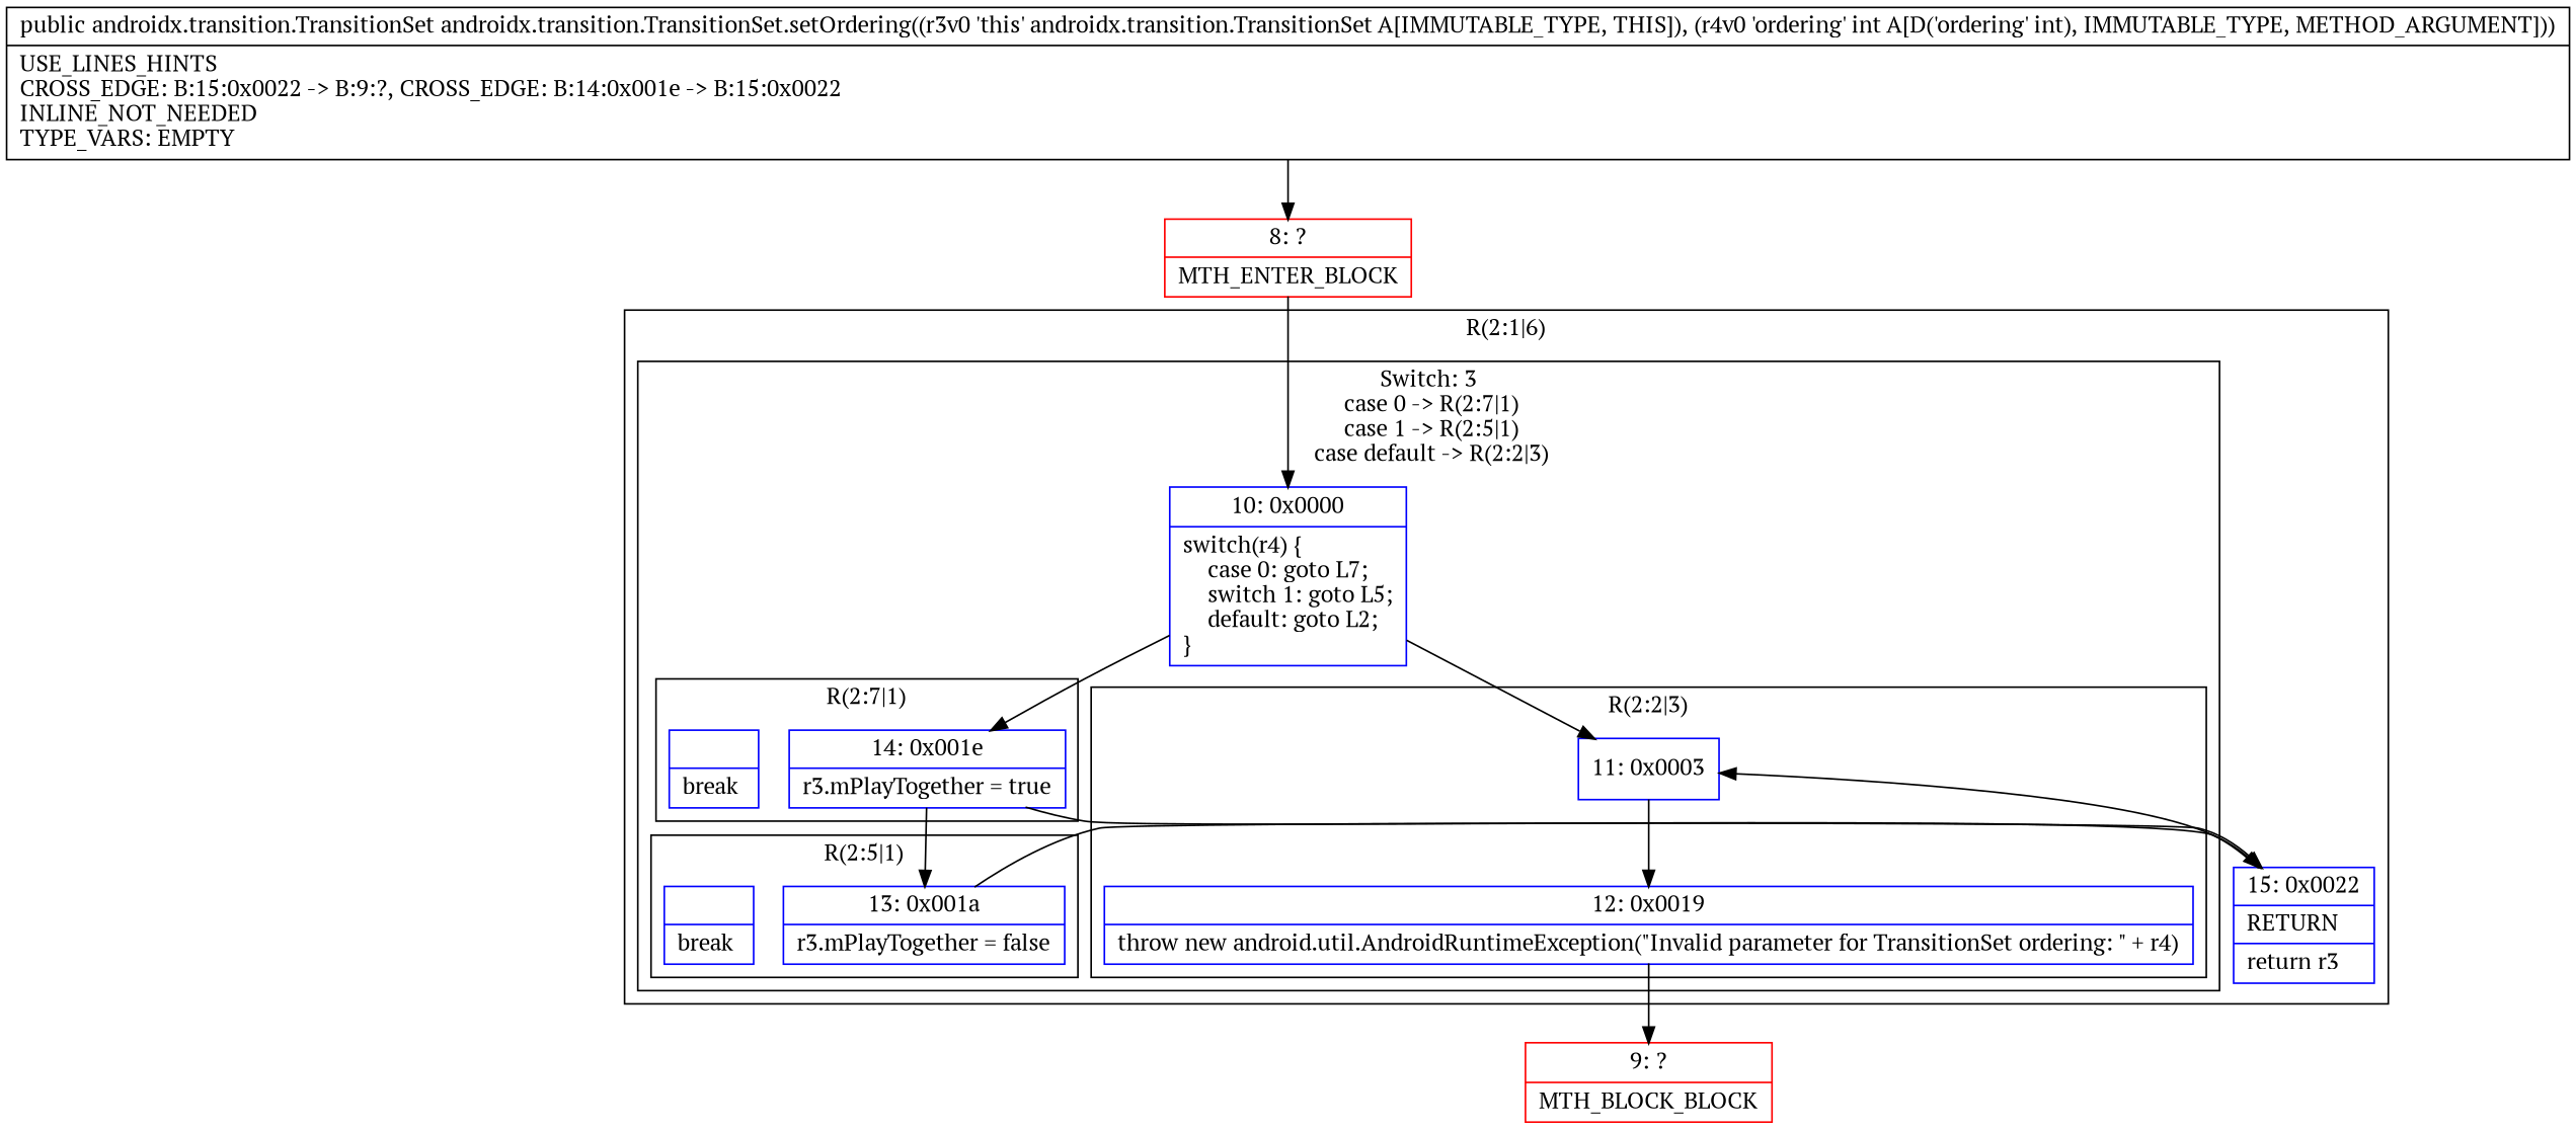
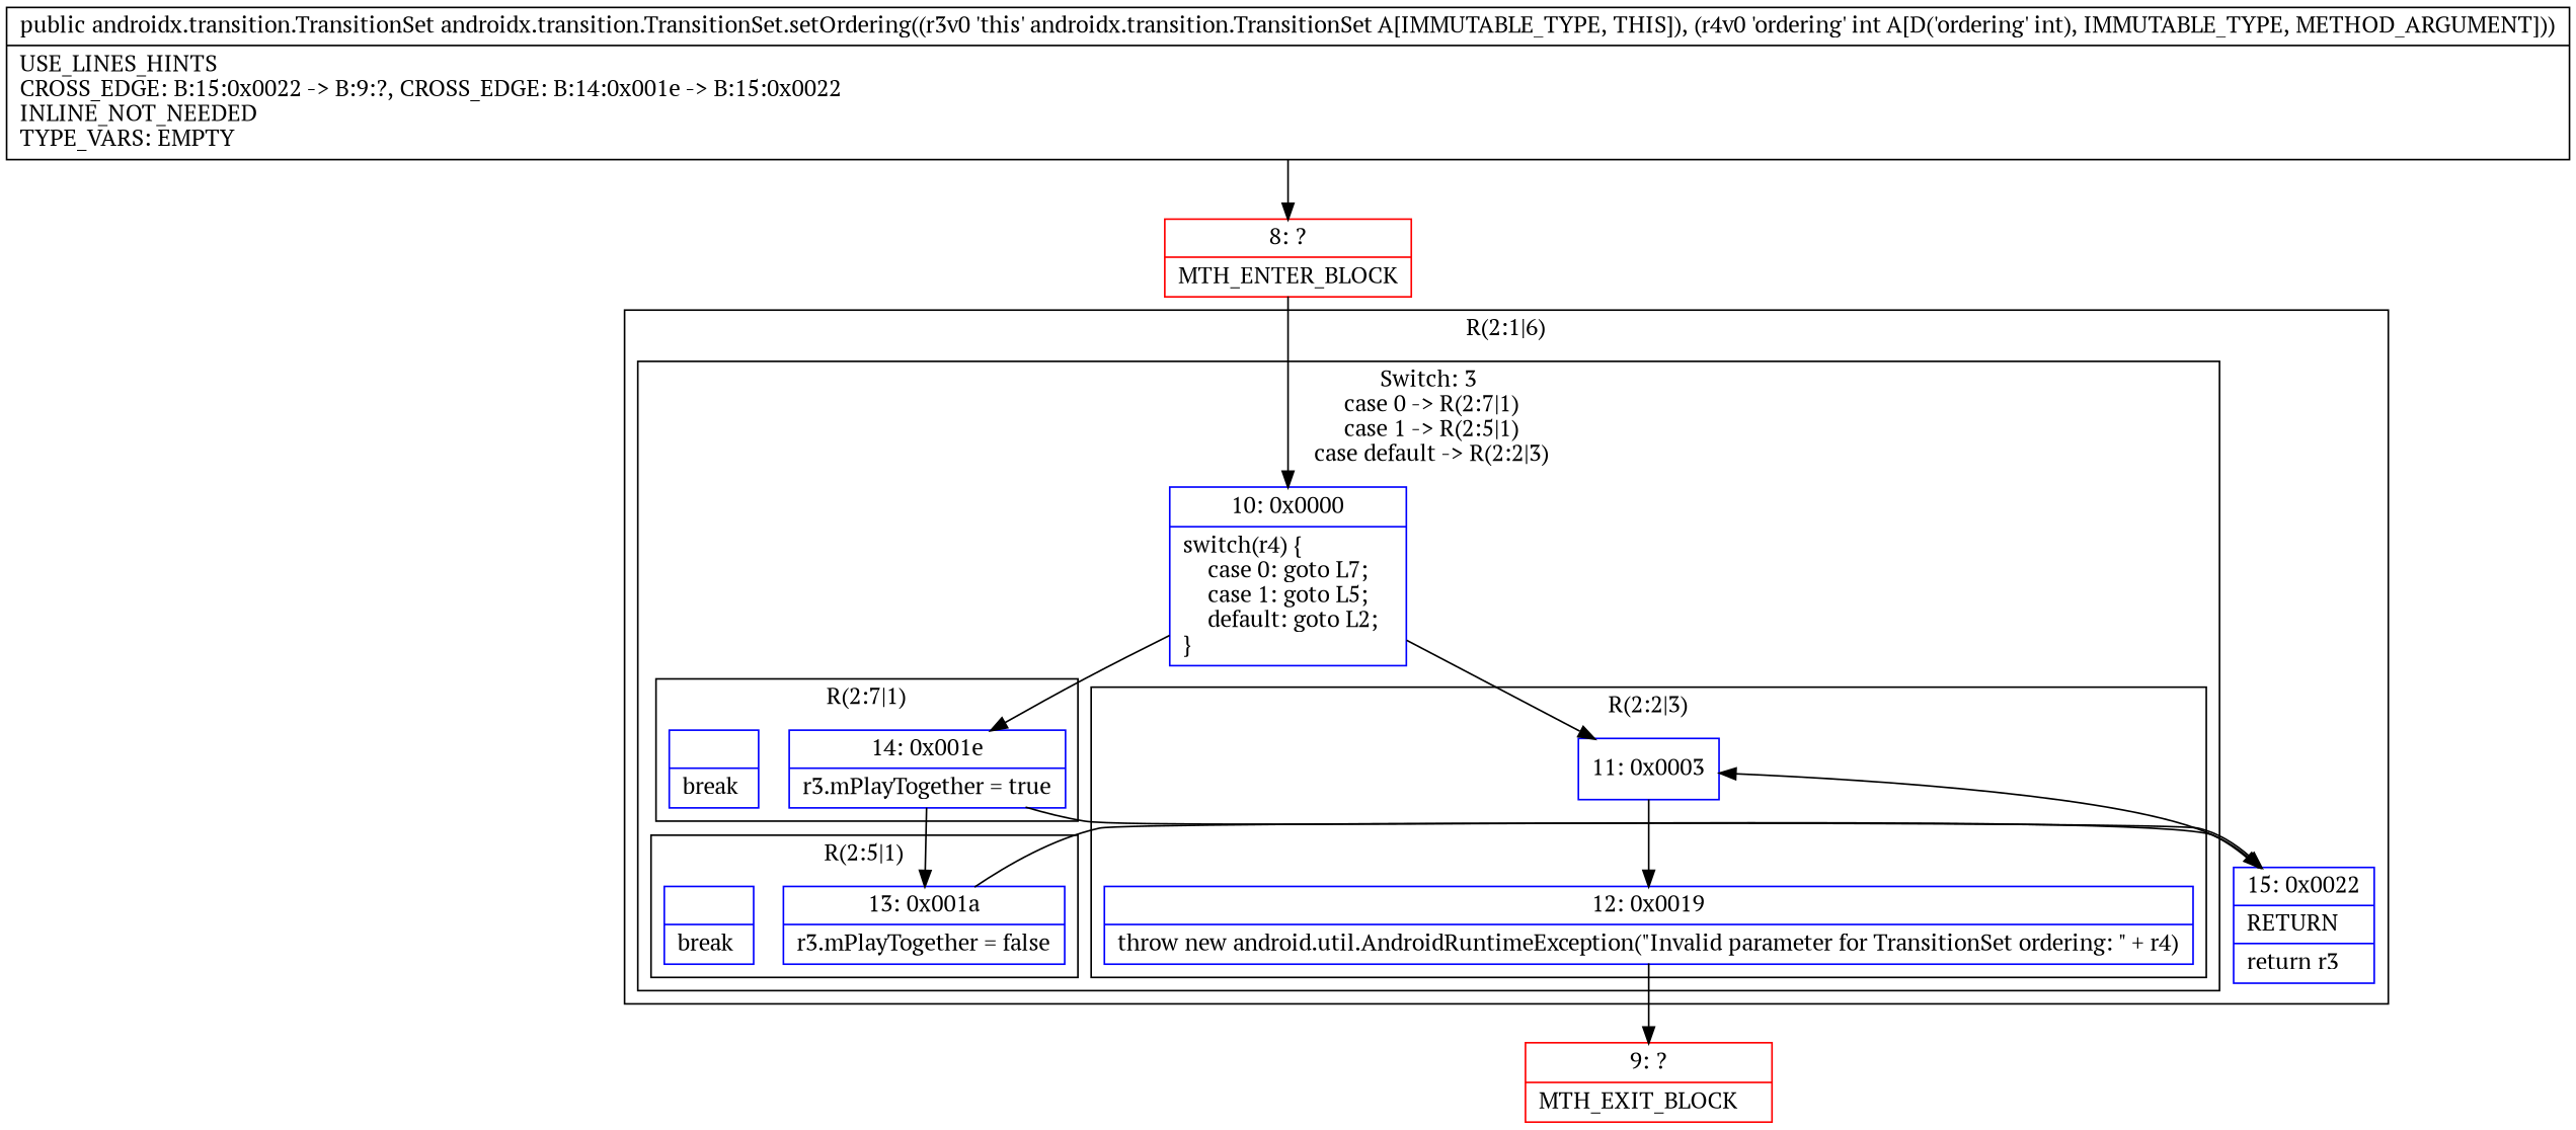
  digraph {
    fontname="PT Serif"
    node [color=blue fontname="PT Serif" shape=record]
    edge [fontname="PT Serif"]
    n1 [label="{14\:\ 0x001e|r3.mPlayTogether = true\l}"]
    n2 [label="{|break\l}"]
    n3 [label="{13\:\ 0x001a|r3.mPlayTogether = false\l}"]
    n4 [label="{|break\l}"]
    n5 [label="{11\:\ 0x0003}"]
    n6 [label="{12\:\ 0x0019|throw new android.util.AndroidRuntimeException(\"Invalid parameter for TransitionSet ordering: \" + r4)\l}"]
-   n7 [label="{10\:\ 0x0000|switch(r4) \{\l    case 0: goto L7;\l    switch 1: goto L5;\l    default: goto L2;\l\}\l}"]
+   n7 [label="{10\:\ 0x0000|switch(r4) \{\l    case 0: goto L7;\l    case 1: goto L5;\l    default: goto L2;\l\}\l}"]
    n8 [label="{15\:\ 0x0022|RETURN\l|return r3\l}"]
-   n9 [color=red label="{9\:\ ?|MTH_BLOCK_BLOCK\l}"]
+   n9 [color=red label="{9\:\ ?|MTH_EXIT_BLOCK\l}"]
    n10 [color=red label="{8\:\ ?|MTH_ENTER_BLOCK\l}"]
    n11 [label="{public androidx.transition.TransitionSet androidx.transition.TransitionSet.setOrdering((r3v0 'this' androidx.transition.TransitionSet A[IMMUTABLE_TYPE, THIS]), (r4v0 'ordering' int A[D('ordering' int), IMMUTABLE_TYPE, METHOD_ARGUMENT]))  | USE_LINES_HINTS\lCROSS_EDGE: B:15:0x0022 \-\> B:9:?, CROSS_EDGE: B:14:0x001e \-\> B:15:0x0022\lINLINE_NOT_NEEDED\lTYPE_VARS: EMPTY\l}" color=""]
    subgraph cluster_1 {
      label="R(2:1|6)"
      n8
      subgraph cluster_2 {
        label="Switch: 3\n case 0 -> R(2:7|1)\n case 1 -> R(2:5|1)\n case default -> R(2:2|3)"
        n7
        subgraph cluster_3 {
          label="R(2:7|1)"
          n1
          n2
        }
        subgraph cluster_4 {
          label="R(2:5|1)"
          n3
          n4
        }
        subgraph cluster_5 {
          label="R(2:2|3)"
          n5
          n6
        }
      }
    }
    n1 -> n3
    n1 -> n8
    n3 -> n8
    n5 -> n6
    n6 -> n9
    n7 -> n1
    n7 -> n5
    n8 -> n5
    n10 -> n7
    n11 -> n10
  }
